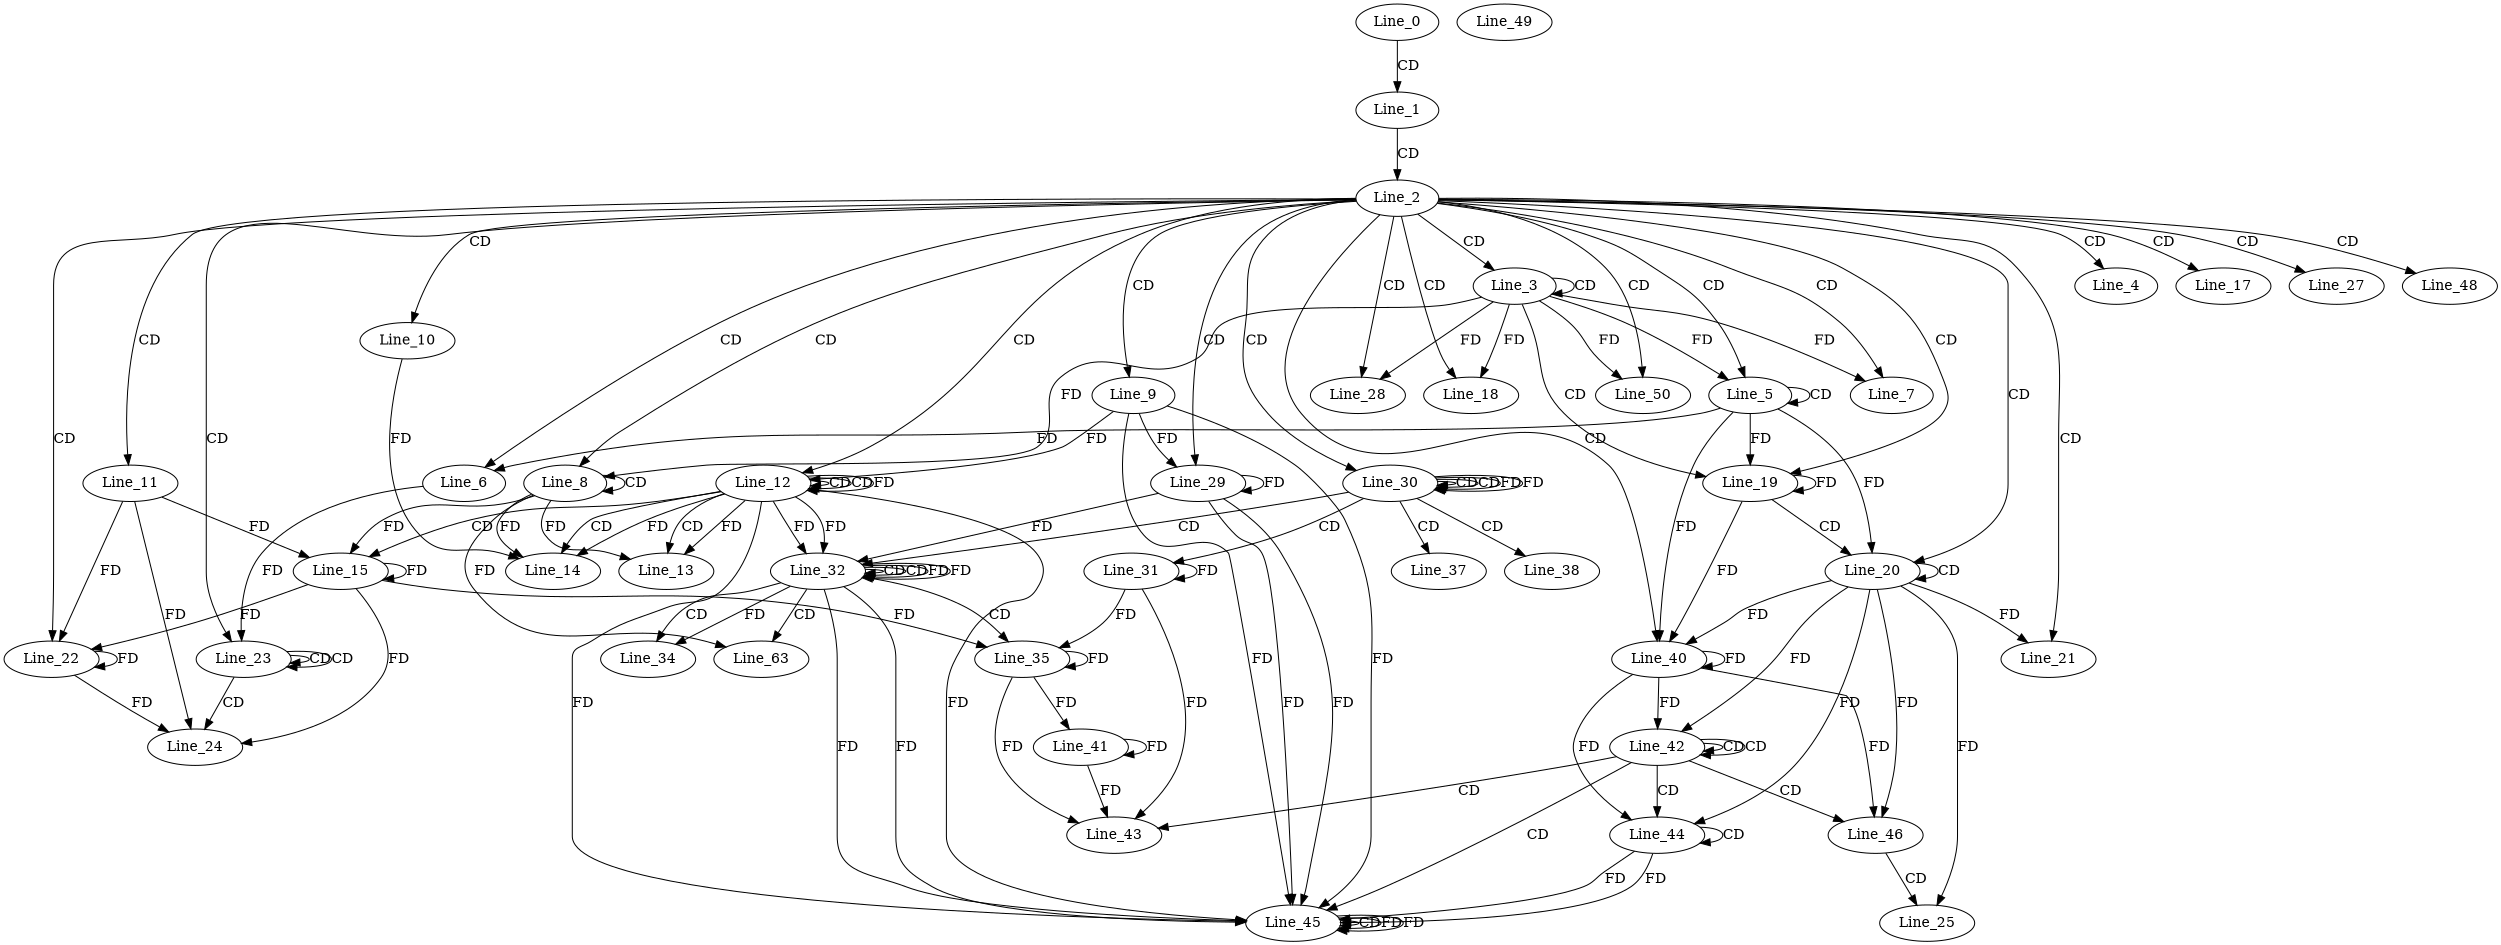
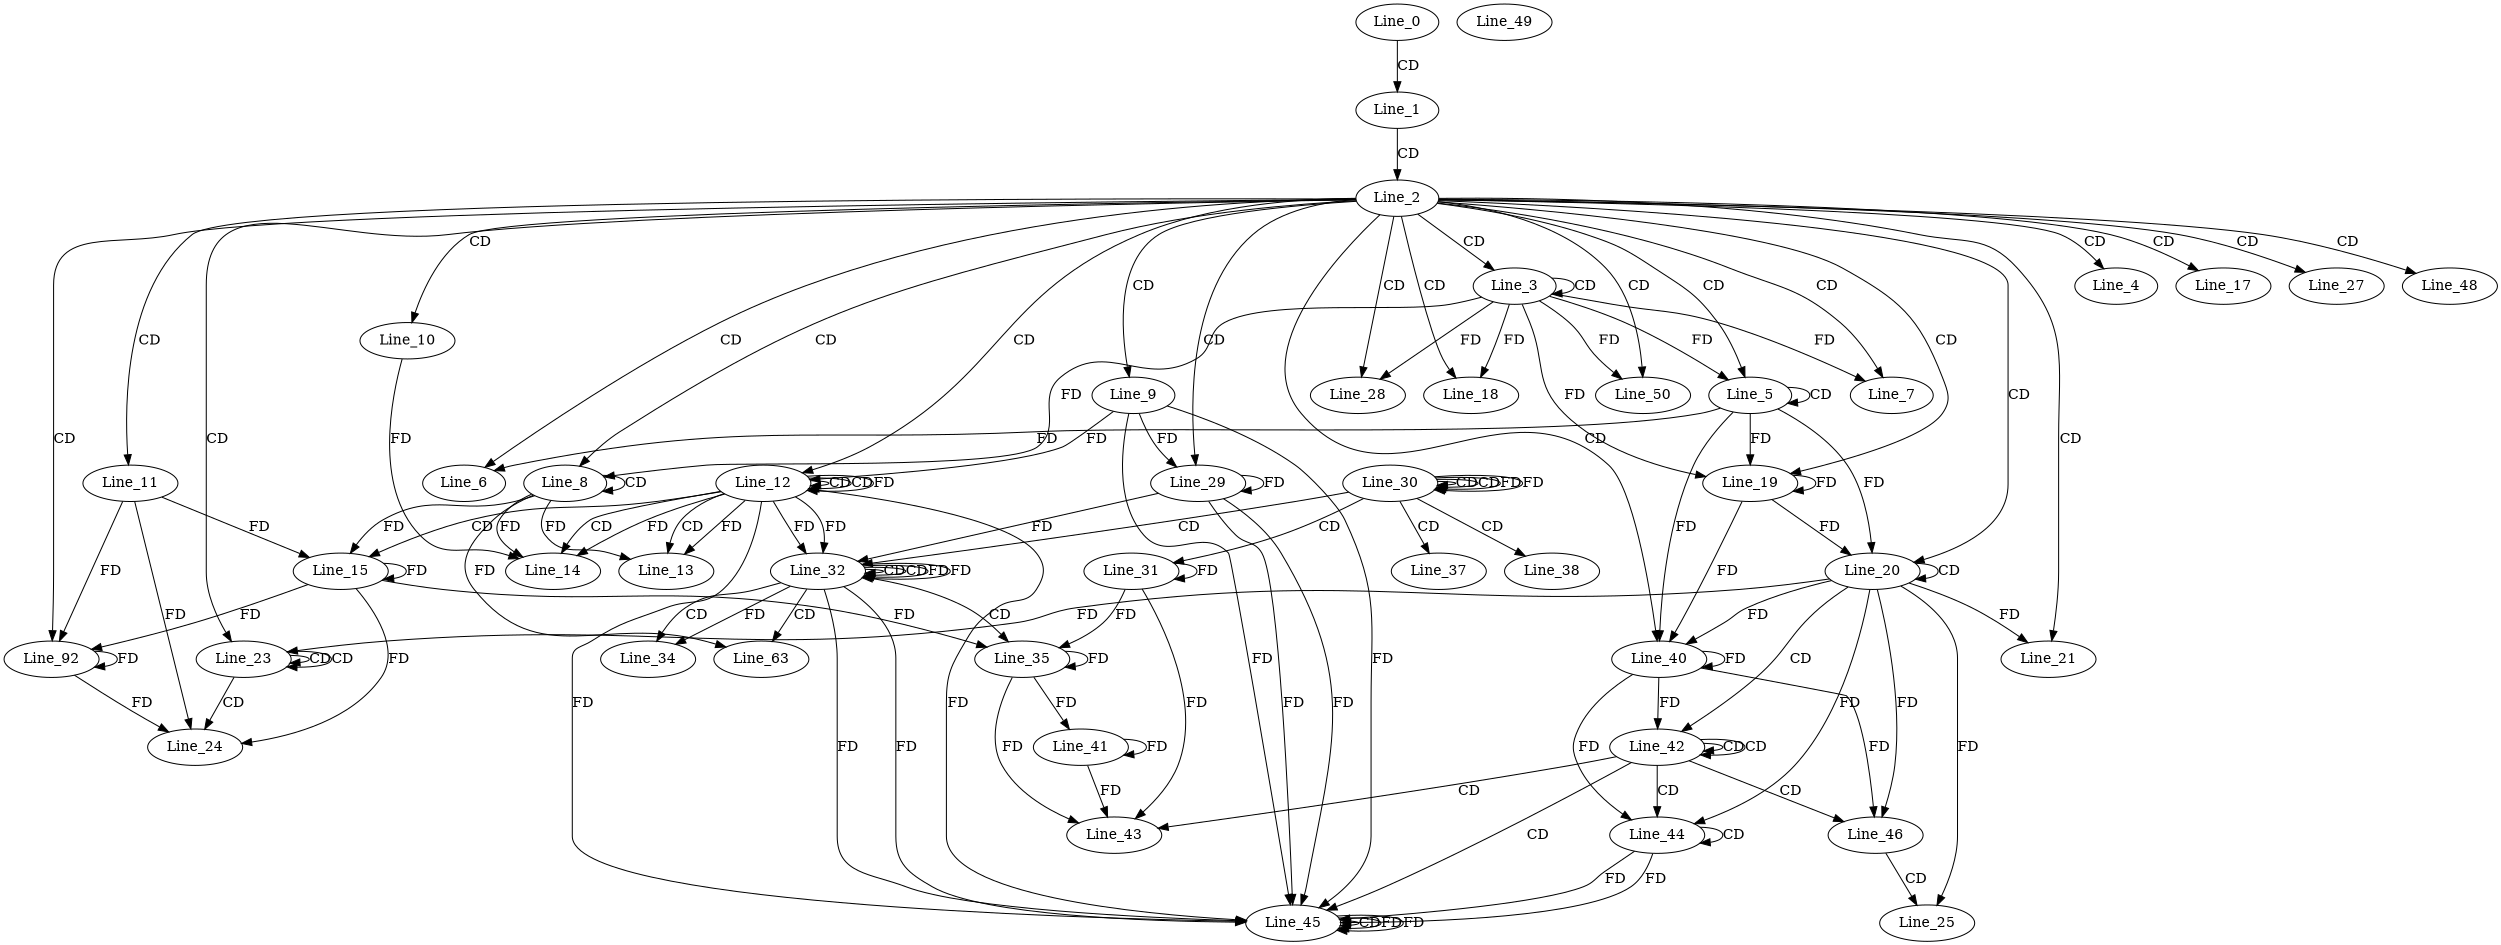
  digraph {
    Line_0
    Line_1
    Line_2
    Line_3
    Line_4
    Line_5
    Line_6
    Line_7
    Line_8
    Line_9
    Line_10
    Line_11
    Line_12
    Line_17
    Line_18
    Line_19
    Line_20
    Line_21
-   Line_22
+   Line_22 [label=Line_92]
    Line_23
    Line_27
    Line_28
    Line_29
    Line_30
    Line_40
    Line_48
    Line_50
    Line_13
    Line_14
    Line_15
    n31 [label=Line_63]
    Line_45
    Line_24
    Line_32
    Line_25
    Line_42
    Line_44
    Line_46
    Line_31
    Line_37
    Line_38
    Line_35
    Line_34
    Line_43
    Line_41
    Line_49
    Line_0 -> Line_1 [label=CD]
    Line_1 -> Line_2 [label=CD]
    Line_2 -> Line_3 [label=CD]
    Line_2 -> Line_4 [label=CD]
    Line_2 -> Line_5 [label=CD]
    Line_2 -> Line_6 [label=CD]
    Line_2 -> Line_7 [label=CD]
    Line_2 -> Line_8 [label=CD]
    Line_2 -> Line_9 [label=CD]
    Line_2 -> Line_10 [label=CD]
    Line_2 -> Line_11 [label=CD]
    Line_2 -> Line_12 [label=CD]
    Line_2 -> Line_17 [label=CD]
    Line_2 -> Line_18 [label=CD]
    Line_2 -> Line_19 [label=CD]
    Line_2 -> Line_20 [label=CD]
    Line_2 -> Line_21 [label=CD]
    Line_2 -> Line_22 [label=CD]
    Line_2 -> Line_23 [label=CD]
    Line_2 -> Line_27 [label=CD]
    Line_2 -> Line_28 [label=CD]
    Line_2 -> Line_29 [label=CD]
-   Line_2 -> Line_30 [label=CD]
    Line_2 -> Line_40 [label=CD]
    Line_2 -> Line_48 [label=CD]
    Line_2 -> Line_50 [label=CD]
    Line_3 -> Line_3 [label=CD]
    Line_3 -> Line_5 [label=FD]
    Line_3 -> Line_7 [label=FD]
    Line_3 -> Line_8 [label=FD]
    Line_3 -> Line_18 [label=FD]
-   Line_3 -> Line_19 [label=CD]
+   Line_3 -> Line_19 [label=FD]
    Line_3 -> Line_28 [label=FD]
    Line_3 -> Line_50 [label=FD]
    Line_5 -> Line_5 [label=CD]
    Line_5 -> Line_6 [label=FD]
    Line_5 -> Line_19 [label=FD]
    Line_5 -> Line_20 [label=FD]
    Line_5 -> Line_40 [label=FD]
    Line_8 -> Line_8 [label=CD]
    Line_8 -> Line_13 [label=FD]
    Line_8 -> Line_14 [label=FD]
    Line_8 -> Line_15 [label=FD]
    Line_8 -> n31 [label=FD]
    Line_9 -> Line_12 [label=FD]
    Line_9 -> Line_29 [label=FD]
    Line_9 -> Line_45 [label=FD]
    Line_9 -> Line_45 [label=FD]
    Line_10 -> Line_14 [label=FD]
    Line_11 -> Line_22 [label=FD]
    Line_11 -> Line_15 [label=FD]
    Line_11 -> Line_24 [label=FD]
    Line_12 -> Line_12 [label=CD]
    Line_12 -> Line_12 [label=CD]
    Line_12 -> Line_12 [label=FD]
    Line_12 -> Line_13 [label=CD]
    Line_12 -> Line_13 [label=FD]
    Line_12 -> Line_14 [label=CD]
    Line_12 -> Line_14 [label=FD]
    Line_12 -> Line_15 [label=CD]
    Line_12 -> Line_45 [label=FD]
    Line_12 -> Line_45 [label=FD]
    Line_12 -> Line_32 [label=FD]
    Line_12 -> Line_32 [label=FD]
    Line_19 -> Line_19 [label=FD]
-   Line_19 -> Line_20 [label=CD]
+   Line_19 -> Line_20 [label=FD]
    Line_19 -> Line_40 [label=FD]
    Line_20 -> Line_20 [label=CD]
    Line_20 -> Line_21 [label=FD]
-   Line_6 -> Line_23 [label=FD]
+   Line_20 -> Line_23 [label=FD]
    Line_20 -> Line_40 [label=FD]
    Line_20 -> Line_25 [label=FD]
-   Line_20 -> Line_42 [label=FD]
+   Line_20 -> Line_42 [label=CD]
    Line_20 -> Line_44 [label=FD]
    Line_20 -> Line_46 [label=FD]
    Line_22 -> Line_22 [label=FD]
    Line_22 -> Line_24 [label=FD]
    Line_23 -> Line_23 [label=CD]
    Line_23 -> Line_23 [label=CD]
    Line_23 -> Line_24 [label=CD]
    Line_29 -> Line_29 [label=FD]
    Line_29 -> Line_45 [label=FD]
    Line_29 -> Line_45 [label=FD]
    Line_29 -> Line_32 [label=FD]
    Line_30 -> Line_30 [label=CD]
    Line_30 -> Line_30 [label=CD]
    Line_30 -> Line_30 [label=FD]
    Line_30 -> Line_30 [label=FD]
    Line_30 -> Line_32 [label=CD]
    Line_30 -> Line_31 [label=CD]
    Line_30 -> Line_37 [label=CD]
    Line_30 -> Line_38 [label=CD]
    Line_40 -> Line_40 [label=FD]
    Line_40 -> Line_42 [label=FD]
    Line_40 -> Line_44 [label=FD]
    Line_40 -> Line_46 [label=FD]
    Line_15 -> Line_22 [label=FD]
    Line_15 -> Line_15 [label=FD]
    Line_15 -> Line_24 [label=FD]
    Line_15 -> Line_35 [label=FD]
    Line_45 -> Line_45 [label=CD]
    Line_45 -> Line_45 [label=FD]
    Line_45 -> Line_45 [label=FD]
    Line_32 -> n31 [label=CD]
    Line_32 -> Line_45 [label=FD]
    Line_32 -> Line_45 [label=FD]
    Line_32 -> Line_32 [label=CD]
    Line_32 -> Line_32 [label=CD]
    Line_32 -> Line_32 [label=FD]
    Line_32 -> Line_32 [label=FD]
    Line_32 -> Line_35 [label=CD]
    Line_32 -> Line_34 [label=CD]
    Line_32 -> Line_34 [label=FD]
    Line_42 -> Line_45 [label=CD]
    Line_42 -> Line_42 [label=CD]
    Line_42 -> Line_42 [label=CD]
    Line_42 -> Line_44 [label=CD]
    Line_42 -> Line_46 [label=CD]
    Line_42 -> Line_43 [label=CD]
    Line_44 -> Line_45 [label=FD]
    Line_44 -> Line_45 [label=FD]
    Line_44 -> Line_44 [label=CD]
    Line_46 -> Line_25 [label=CD]
    Line_31 -> Line_31 [label=FD]
    Line_31 -> Line_35 [label=FD]
    Line_31 -> Line_43 [label=FD]
    Line_35 -> Line_35 [label=FD]
    Line_35 -> Line_43 [label=FD]
    Line_35 -> Line_41 [label=FD]
    Line_41 -> Line_43 [label=FD]
    Line_41 -> Line_41 [label=FD]
  }
